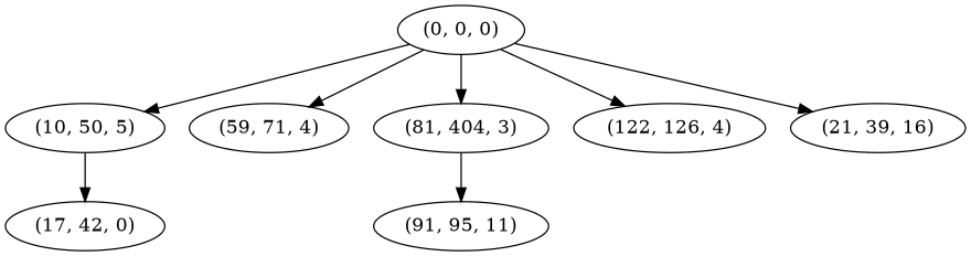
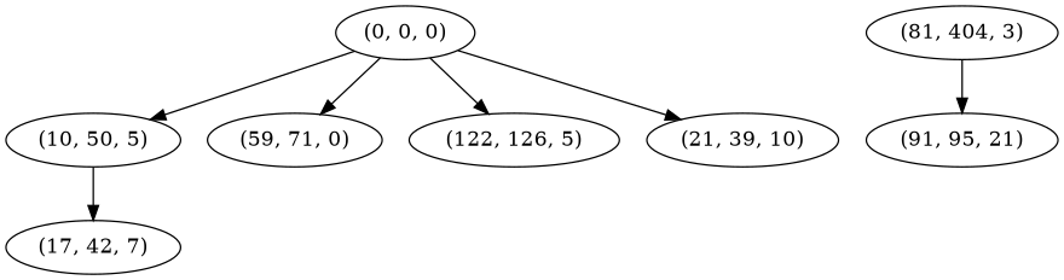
  digraph {
    n1 [label="(10, 50, 5)"]
    "(0, 0, 0)"
-   "(59, 71, 4)"
+   "(59, 71, 4)" [label="(59, 71, 0)"]
    n4 [label="(81, 404, 3)"]
-   "(122, 126, 4)"
-   "(21, 39, 10)" [label="(21, 39, 16)"]
-   "(17, 42, 7)" [label="(17, 42, 0)"]
-   "(91, 95, 11)"
+   "(122, 126, 4)" [label="(122, 126, 5)"]
+   "(21, 39, 10)"
+   "(17, 42, 7)"
+   "(91, 95, 11)" [label="(91, 95, 21)"]
    n1 -> "(17, 42, 7)"
    "(0, 0, 0)" -> n1
    "(0, 0, 0)" -> "(59, 71, 4)"
-   "(0, 0, 0)" -> n4
    "(0, 0, 0)" -> "(122, 126, 4)"
    "(0, 0, 0)" -> "(21, 39, 10)"
    n4 -> "(91, 95, 11)"
  }
